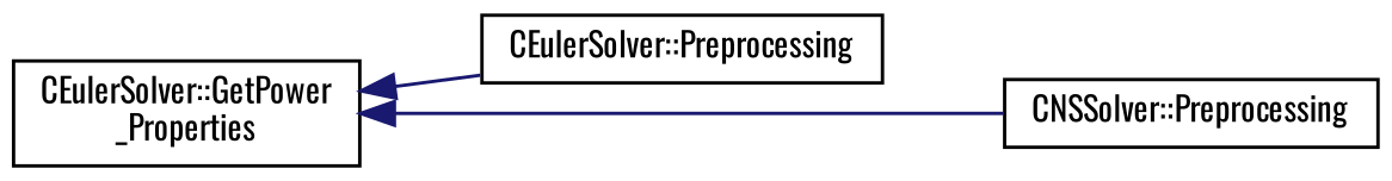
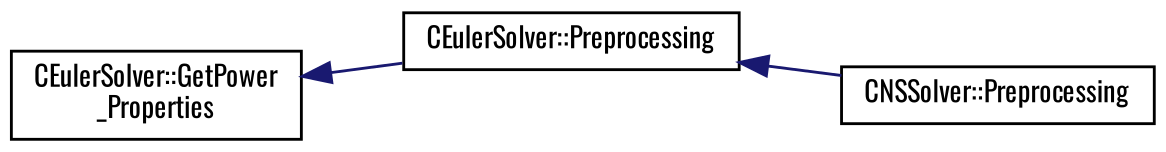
  digraph {
    fontname=Oswald
    rankdir=LR
    node [color=black fillcolor=white fontname=Oswald fontsize=10 shape=record style=filled]
    edge [color=midnightblue dir=back fontname=Oswald fontsize=10 labelfontname=Helvetica labelfontsize=10 style=solid]
    n1 [height=0.2 label="CEulerSolver::GetPower\l_Properties" width=0.4]
    n2 [height=0.2 label="CEulerSolver::Preprocessing" width=0.4]
    n3 [height=0.2 label="CNSSolver::Preprocessing" width=0.4]
    n1 -> n2
-   n1 -> n3
+   n2 -> n3
  }
